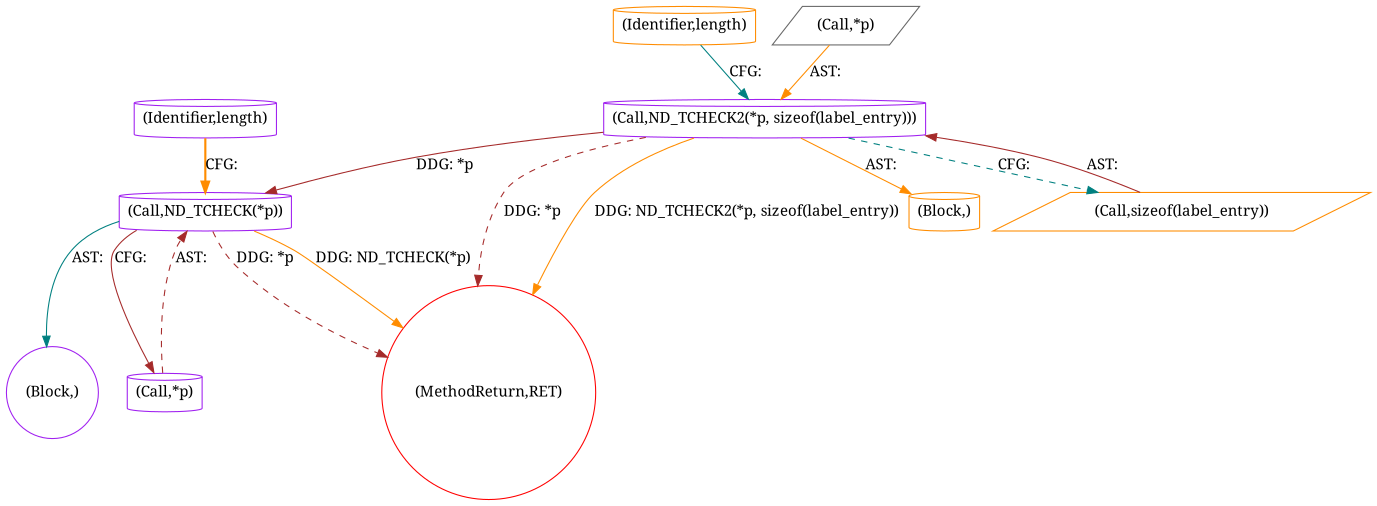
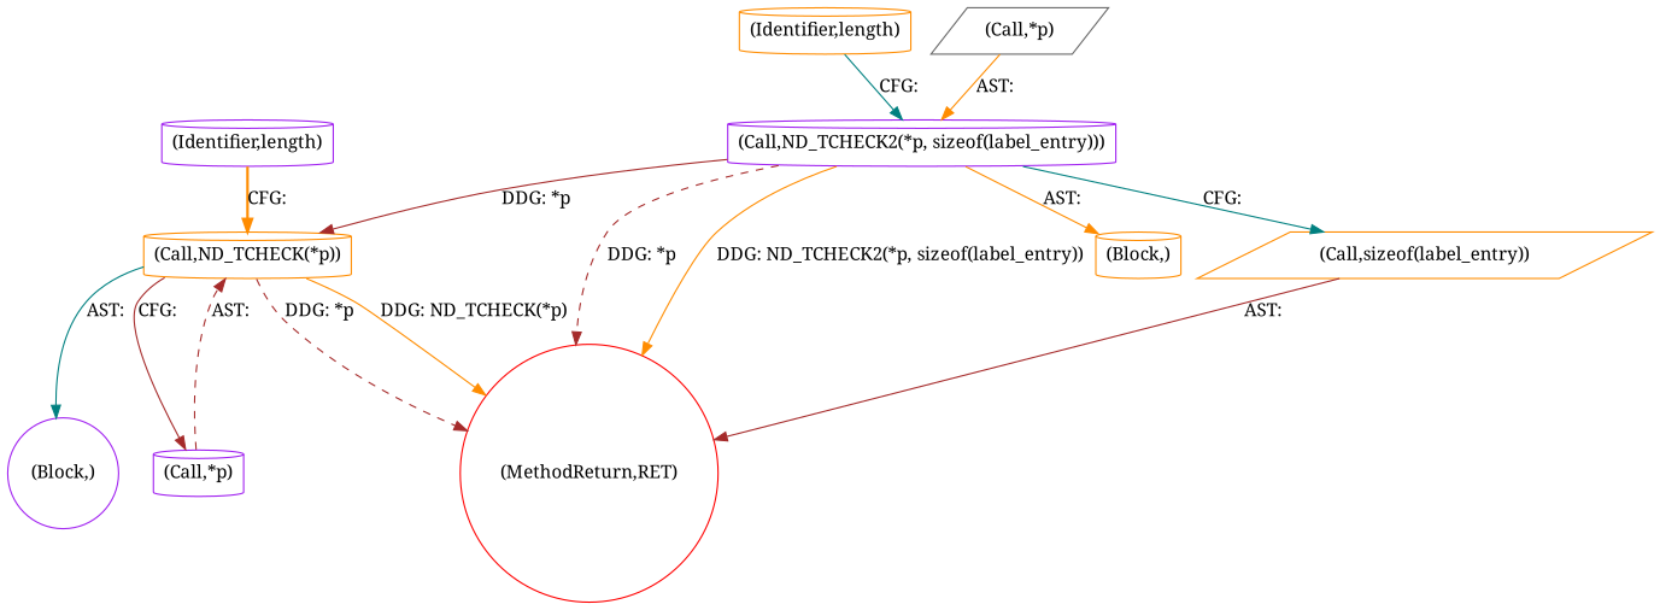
  digraph {
    fontname="Noto Serif"
    node [color=purple fontname="Noto Serif" shape=cylinder]
    edge [color=brown fontname="Noto Serif" style=solid]
    n1 [label="(Call,ND_TCHECK2(*p, sizeof(label_entry)))"]
-   n2 [label="(Call,ND_TCHECK(*p))"]
+   n2 [color=darkorange label="(Call,ND_TCHECK(*p))"]
    n3 [color=red label="(MethodReturn,RET)" shape=circle]
    n4 [color=darkorange label="(Block,)"]
    n5 [color=darkorange label="(Call,sizeof(label_entry))" shape=parallelogram]
    n6 [label="(Block,)" shape=circle]
    n7 [label="(Call,*p)"]
    n8 [color=darkorange label="(Identifier,length)"]
    n9 [color=gray40 label="(Call,*p)" shape=parallelogram]
    n10 [label="(Identifier,length)"]
    n1 -> n2 [label="DDG: *p"]
    n1 -> n3 [label="DDG: *p" style=dashed]
    n1 -> n3 [color=darkorange label="DDG: ND_TCHECK2(*p, sizeof(label_entry))"]
    n1 -> n4 [color=darkorange label="AST: "]
-   n1 -> n5 [color=teal label="CFG: " style=dashed]
+   n1 -> n5 [color=teal label="CFG: "]
    n2 -> n3 [label="DDG: *p" style=dashed]
    n2 -> n3 [color=darkorange label="DDG: ND_TCHECK(*p)"]
    n2 -> n6 [color=teal label="AST: "]
    n2 -> n7 [label="CFG: "]
-   n5 -> n1 [label="AST: "]
+   n5 -> n3 [label="AST: "]
    n7 -> n2 [label="AST: " style=dashed]
    n8 -> n1 [color=teal label="CFG: "]
    n9 -> n1 [color=darkorange label="AST: "]
    n10 -> n2 [color=darkorange label="CFG: " style=bold]
  }
